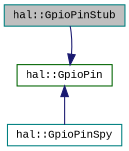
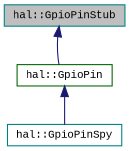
  digraph {
    fontname="Liberation Mono"
    node [color=teal fillcolor=white fontname="Liberation Mono" fontsize=10 shape=record style=filled]
    edge [color=midnightblue dir=back fontname="Liberation Mono" fontsize=10 labelfontname=Helvetica labelfontsize=10 style=solid]
    n1 [fillcolor=grey75 fontcolor=black height=0.2 label="hal::GpioPinStub" width=0.4]
    n2 [height=0.2 label="hal::GpioPinSpy" width=0.4]
    n3 [color=darkgreen height=0.2 label="hal::GpioPin" width=0.4]
-   n3 -> n1
+   n1 -> n3
    n3 -> n2
  }
